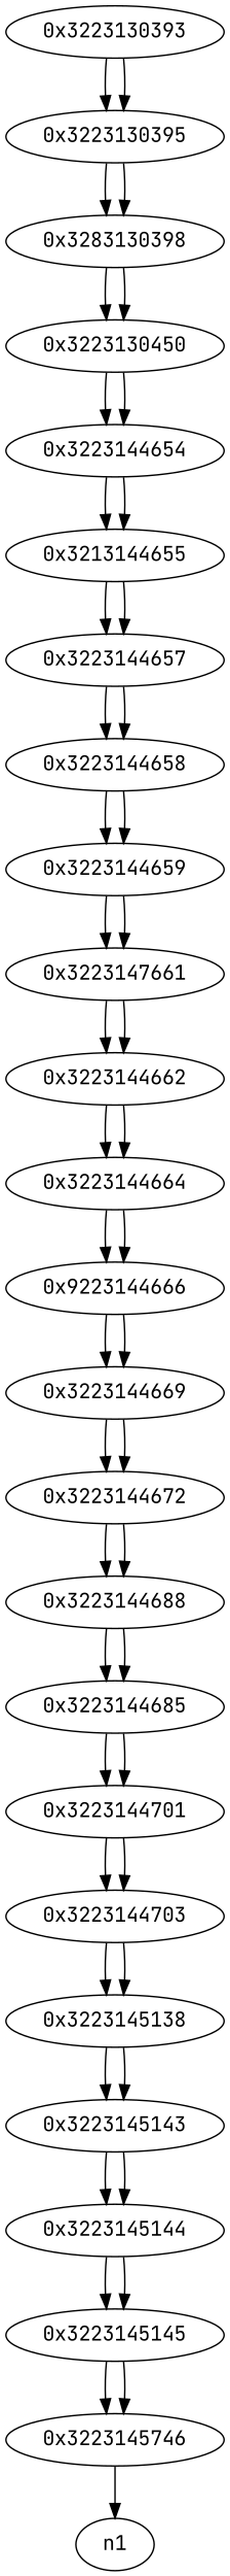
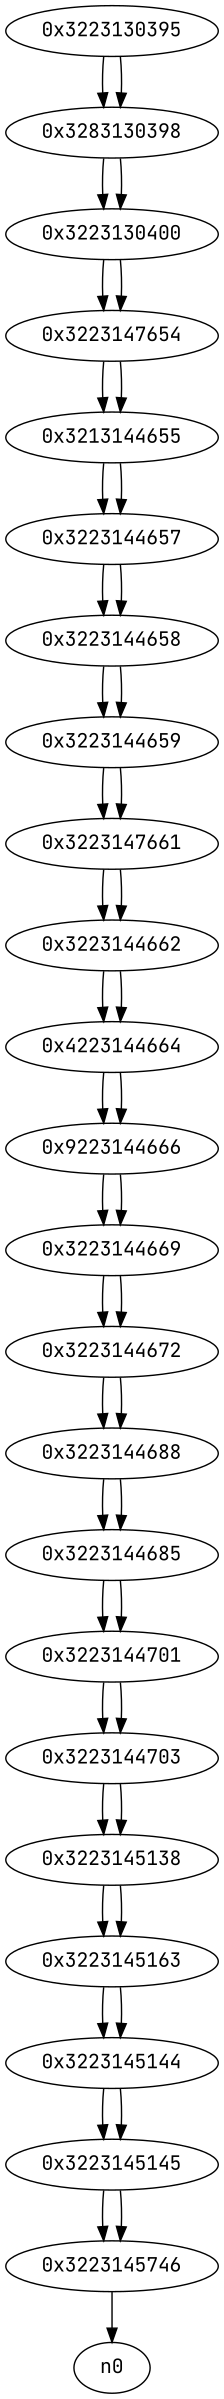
  digraph {
    fontname="JetBrains Mono"
    node [fontname="JetBrains Mono"]
    edge [fontname="JetBrains Mono"]
-   n2 [label="0x3223130393"]
    n3 [label="0x3223130395"]
    n4 [label="0x3283130398"]
-   n5 [label="0x3223130450"]
-   n6 [label="0x3223144654"]
+   n5 [label="0x3223130400"]
+   n6 [label="0x3223147654"]
    n7 [label="0x3213144655"]
    n8 [label="0x3223144657"]
    n9 [label="0x3223144658"]
    n10 [label="0x3223144659"]
    n11 [label="0x3223147661"]
    n12 [label="0x3223144662"]
-   n13 [label="0x3223144664"]
+   n13 [label="0x4223144664"]
    n14 [label="0x9223144666"]
    n15 [label="0x3223144669"]
    n16 [label="0x3223144672"]
    n17 [label="0x3223144688"]
    n18 [label="0x3223144685"]
    n19 [label="0x3223144701"]
    n20 [label="0x3223144703"]
    n21 [label="0x3223145138"]
-   n22 [label="0x3223145143"]
+   n22 [label="0x3223145163"]
    n23 [label="0x3223145144"]
    n24 [label="0x3223145145"]
    n25 [label="0x3223145746"]
-   n0 [label=n1]
-   n2 -> n3
-   n2 -> n3
+   n0
    n3 -> n4
    n3 -> n4
    n4 -> n5
    n4 -> n5
    n5 -> n6
    n5 -> n6
    n6 -> n7
    n6 -> n7
    n7 -> n8
    n7 -> n8
    n8 -> n9
    n8 -> n9
    n9 -> n10
    n9 -> n10
    n10 -> n11
    n10 -> n11
    n11 -> n12
    n11 -> n12
    n12 -> n13
    n12 -> n13
    n13 -> n14
    n13 -> n14
    n14 -> n15
    n14 -> n15
    n15 -> n16
    n15 -> n16
    n16 -> n17
    n16 -> n17
    n17 -> n18
    n17 -> n18
    n18 -> n19
    n18 -> n19
    n19 -> n20
    n19 -> n20
    n20 -> n21
    n20 -> n21
    n21 -> n22
    n21 -> n22
    n22 -> n23
    n22 -> n23
    n23 -> n24
    n23 -> n24
    n24 -> n25
    n24 -> n25
    n25 -> n0
  }
